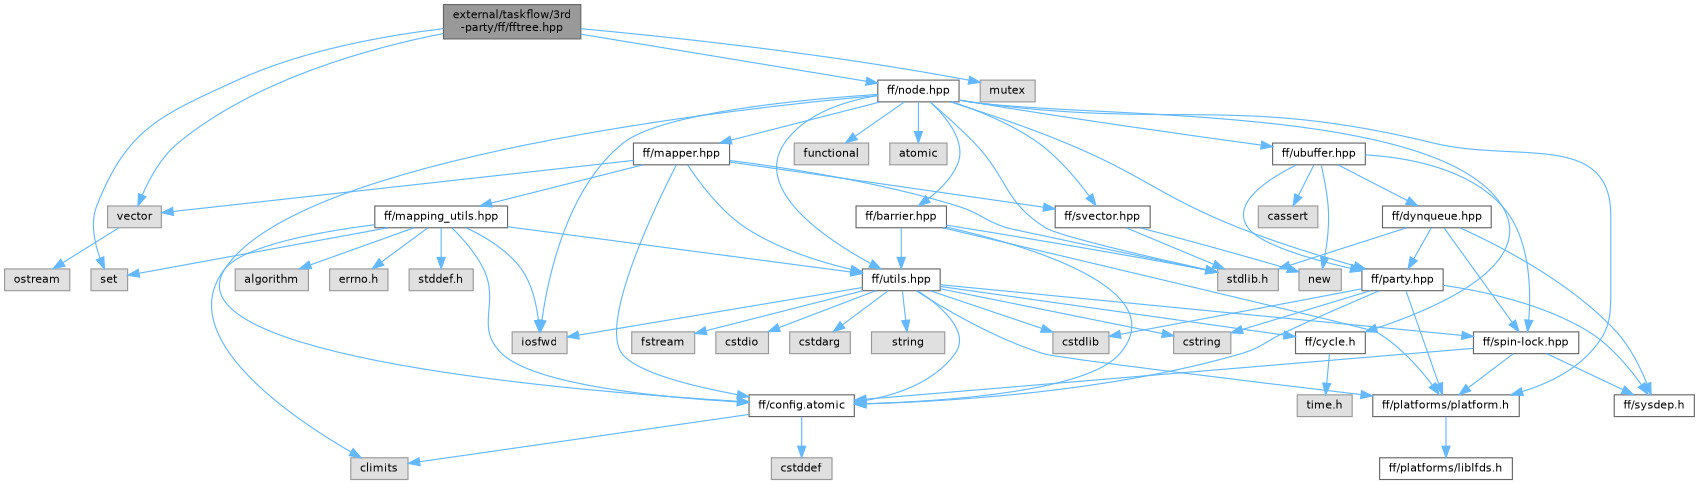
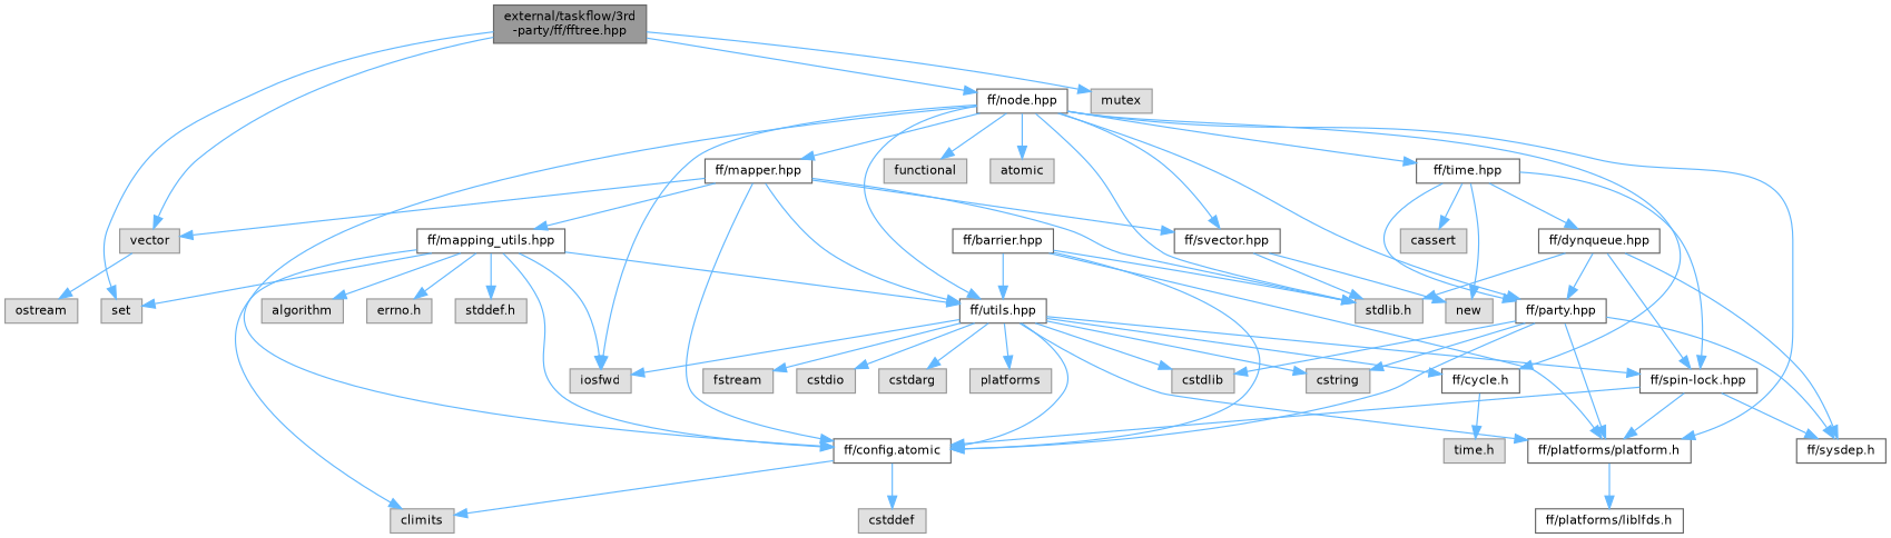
  digraph {
    node [color=grey60 fillcolor="#E0E0E0" fontname=Helvetica fontsize=10 shape=box style=filled]
    edge [color=steelblue1 fontname=Helvetica fontsize=10 labelfontname=Helvetica labelfontsize=10 style=solid]
    n1 [color=gray40 fillcolor=grey60 fontcolor=black height=0.2 label="external/taskflow/3rd\l-party/ff/fftree.hpp" width=0.4]
    n2 [height=0.2 label=vector width=0.4]
    n3 [height=0.2 label=set width=0.4]
    n4 [color=grey40 fillcolor=white height=0.2 label="ff/node.hpp" width=0.4]
    n5 [height=0.2 label=mutex width=0.4]
    n6 [height=0.2 label=ostream width=0.4]
    n7 [color=grey40 fillcolor=white height=0.2 label="ff/platforms/platform.h" width=0.4]
    n8 [height=0.2 label="stdlib.h" width=0.4]
    n9 [height=0.2 label=iosfwd width=0.4]
    n10 [height=0.2 label=functional width=0.4]
    n11 [color=grey40 fillcolor=white height=0.2 label="ff/cycle.h" width=0.4]
    n12 [color=grey40 fillcolor=white height=0.2 label="ff/utils.hpp" width=0.4]
    n13 [color=grey40 fillcolor=white height=0.2 label="ff/config.atomic" width=0.4]
    n14 [color=grey40 fillcolor=white height=0.2 label="ff/party.hpp" width=0.4]
-   n15 [color=grey40 fillcolor=white height=0.2 label="ff/ubuffer.hpp" width=0.4]
+   n15 [color=grey40 fillcolor=white height=0.2 label="ff/time.hpp" width=0.4]
    n16 [color=grey40 fillcolor=white height=0.2 label="ff/mapper.hpp" width=0.4]
    n17 [color=grey40 fillcolor=white height=0.2 label="ff/svector.hpp" width=0.4]
    n18 [color=grey40 fillcolor=white height=0.2 label="ff/barrier.hpp" width=0.4]
    n19 [height=0.2 label=atomic width=0.4]
    n20 [color=grey40 fillcolor=white height=0.2 label="ff/platforms/liblfds.h" width=0.4]
    n21 [height=0.2 label="time.h" width=0.4]
    n22 [height=0.2 label=cstdio width=0.4]
    n23 [height=0.2 label=cstdlib width=0.4]
    n24 [height=0.2 label=cstdarg width=0.4]
    n25 [height=0.2 label=cstring width=0.4]
-   n26 [height=0.2 label=string width=0.4]
+   n26 [height=0.2 label=platforms width=0.4]
    n27 [height=0.2 label=fstream width=0.4]
    n28 [color=grey40 fillcolor=white height=0.2 label="ff/spin-lock.hpp" width=0.4]
    n29 [height=0.2 label=cstddef width=0.4]
    n30 [height=0.2 label=climits width=0.4]
    n31 [color=grey40 fillcolor=white height=0.2 label="ff/sysdep.h" width=0.4]
    n32 [height=0.2 label=cassert width=0.4]
    n33 [height=0.2 label=new width=0.4]
    n34 [color=grey40 fillcolor=white height=0.2 label="ff/dynqueue.hpp" width=0.4]
    n35 [color=grey40 fillcolor=white height=0.2 label="ff/mapping_utils.hpp" width=0.4]
    n36 [height=0.2 label=algorithm width=0.4]
    n37 [height=0.2 label="errno.h" width=0.4]
    n38 [height=0.2 label="stddef.h" width=0.4]
    n1 -> n2
    n1 -> n3
    n1 -> n4
    n1 -> n5
    n2 -> n6
    n4 -> n7
    n4 -> n8
    n4 -> n9
    n4 -> n10
    n4 -> n11
    n4 -> n12
    n4 -> n13
    n4 -> n14
    n4 -> n15
    n4 -> n16
    n4 -> n17
-   n4 -> n18
    n4 -> n19
    n7 -> n20
    n11 -> n21
    n12 -> n7
    n12 -> n9
    n12 -> n11
    n12 -> n13
    n12 -> n22
    n12 -> n23
    n12 -> n24
    n12 -> n25
    n12 -> n26
    n12 -> n27
    n12 -> n28
    n13 -> n29
    n13 -> n30
    n14 -> n7
    n14 -> n13
    n14 -> n23
    n14 -> n25
    n14 -> n31
    n15 -> n14
    n15 -> n28
    n15 -> n32
    n15 -> n33
    n15 -> n34
    n16 -> n2
    n16 -> n8
    n16 -> n12
    n16 -> n13
    n16 -> n17
    n16 -> n35
    n17 -> n8
    n17 -> n33
    n18 -> n7
    n18 -> n8
    n18 -> n12
    n18 -> n13
    n28 -> n7
    n28 -> n13
    n28 -> n31
    n34 -> n8
    n34 -> n14
    n34 -> n28
    n34 -> n31
    n35 -> n3
    n35 -> n9
    n35 -> n12
    n35 -> n13
    n35 -> n30
    n35 -> n36
    n35 -> n37
    n35 -> n38
  }
